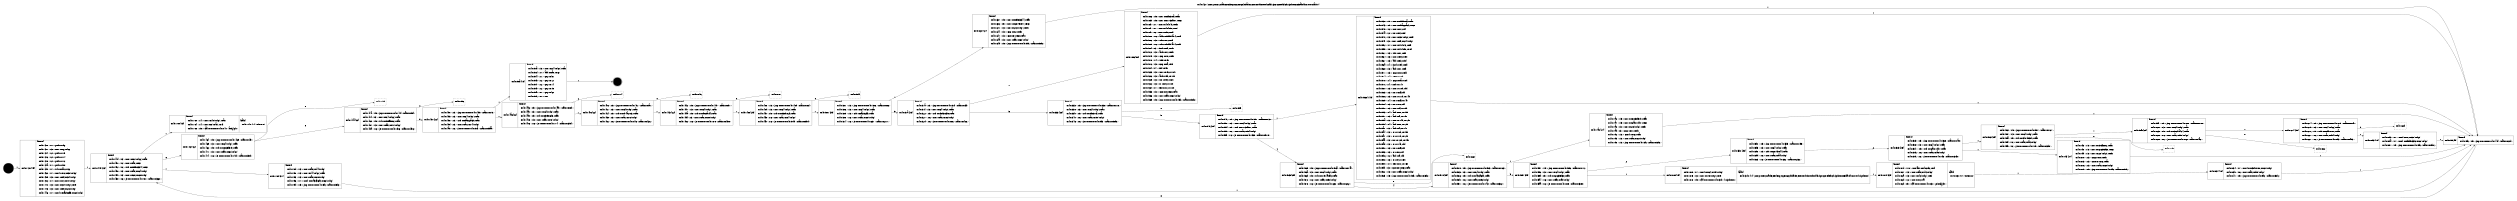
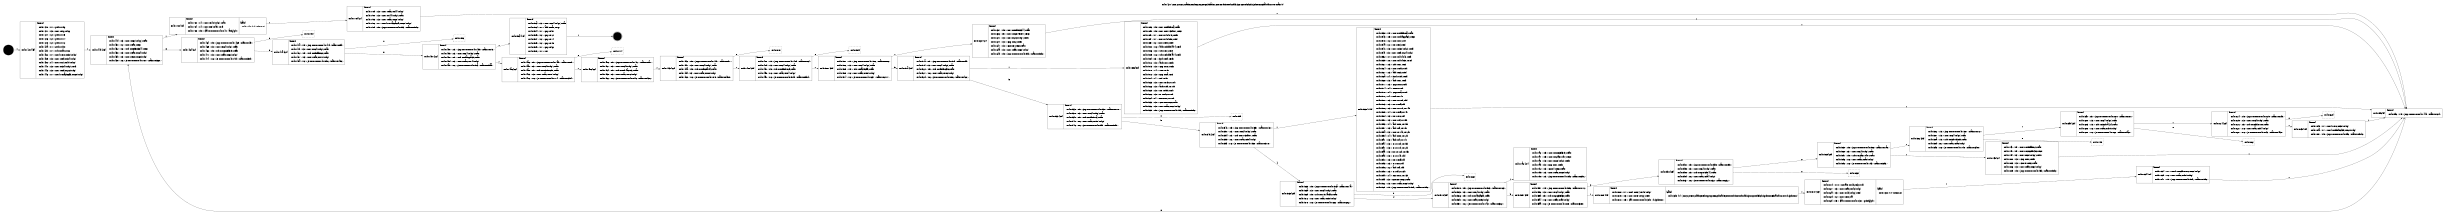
  digraph {
    label="0x401420 (/mnt/c/Users/mathe/Desktop/tcc/POCII/binaries/extr_Arduinotoolssdklwipsrccoredef.c_lwip_htons_Final-ollvm.out::main(0))"
    labelloc=t
    rankdir=LR
    node [shape=record]
    Entry [fillcolor=black height=0.3 shape=circle style=filled width=0.3]
    n2 [label="{\n     0x401420 [45]\l\n     | [instrs]\l\n     &nbsp;&nbsp;0x401420 \<+1\>: push %rbp\l\n     &nbsp;&nbsp;0x401421 \<+3\>: mov %rsp,%rbp\l\n     &nbsp;&nbsp;0x401424 \<+2\>: push %r15\l\n     &nbsp;&nbsp;0x401426 \<+2\>: push %r14\l\n     &nbsp;&nbsp;0x401428 \<+2\>: push %r12\l\n     &nbsp;&nbsp;0x40142a \<+1\>: push %rbx\l\n     &nbsp;&nbsp;0x40142b \<+7\>: sub $0xa0,%rsp\l\n     &nbsp;&nbsp;0x401432 \<+7\>: movl $0x0,-0x30(%rbp)\l\n     &nbsp;&nbsp;0x401439 \<+3\>: mov %edi,-0x34(%rbp)\l\n     &nbsp;&nbsp;0x40143c \<+4\>: mov %rsi,-0x40(%rbp)\l\n     &nbsp;&nbsp;0x401440 \<+3\>: mov -0x34(%rbp),%edi\l\n     &nbsp;&nbsp;0x401443 \<+3\>: mov %edi,-0x2c(%rbp)\l\n     &nbsp;&nbsp;0x401446 \<+7\>: movl $0xfa252ff9,-0x60(%rbp)\l\n  }"]
    n3 [label="{\n     0x40144d [23]\l\n     | [instrs]\l\n     &nbsp;&nbsp;0x40144d \<+3\>: mov -0x60(%rbp),%eax\l\n     &nbsp;&nbsp;0x401450 \<+2\>: mov %eax,%ecx\l\n     &nbsp;&nbsp;0x401452 \<+6\>: sub $0x85583344,%ecx\l\n     &nbsp;&nbsp;0x401458 \<+3\>: mov %eax,-0x64(%rbp)\l\n     &nbsp;&nbsp;0x40145b \<+3\>: mov %ecx,-0x68(%rbp)\l\n     &nbsp;&nbsp;0x40145e \<+6\>: je 0000000000401780 \<main+0x360\>\l\n  }"]
    n4 [label="{\n     0x401780 [13]\l\n     | [instrs]\l\n     &nbsp;&nbsp;0x401780 \<+4\>: mov -0x40(%rbp),%rax\l\n     &nbsp;&nbsp;0x401784 \<+4\>: mov 0x8(%rax),%rdi\l\n     &nbsp;&nbsp;0x401788 \<+5\>: call 0000000000401040 \<atoi@plt\>\l\n     | [calls]\l\n     &nbsp;&nbsp;0x401040 \{1\} (unknown)\l\n  }"]
    n5 [label="{\n     0x401464 [22]\l\n     | [instrs]\l\n     &nbsp;&nbsp;0x401464 \<+5\>: jmp 0000000000401469 \<main+0x49\>\l\n     &nbsp;&nbsp;0x401469 \<+3\>: mov -0x64(%rbp),%eax\l\n     &nbsp;&nbsp;0x40146c \<+5\>: sub $0x88c5d519,%eax\l\n     &nbsp;&nbsp;0x401471 \<+3\>: mov %eax,-0x6c(%rbp)\l\n     &nbsp;&nbsp;0x401474 \<+6\>: je 00000000004017bd \<main+0x39d\>\l\n  }"]
    n6 [label="{\n     0x40178d [21]\l\n     | [instrs]\l\n     &nbsp;&nbsp;0x40178d \<+3\>: mov %eax,-0x44(%rbp)\l\n     &nbsp;&nbsp;0x401790 \<+3\>: mov -0x44(%rbp),%eax\l\n     &nbsp;&nbsp;0x401793 \<+3\>: mov %eax,-0x28(%rbp)\l\n     &nbsp;&nbsp;0x401796 \<+7\>: movl $0x1a3ca6db,-0x60(%rbp)\l\n     &nbsp;&nbsp;0x40179d \<+5\>: jmp 00000000004019fc \<main+0x5dc\>\l\n  }"]
    n7 [label="{\n     0x4017bd\l\n  }" style=dashed]
    n8 [label="{\n     0x40147a [22]\l\n     | [instrs]\l\n     &nbsp;&nbsp;0x40147a \<+5\>: jmp 000000000040147f \<main+0x5f\>\l\n     &nbsp;&nbsp;0x40147f \<+3\>: mov -0x64(%rbp),%eax\l\n     &nbsp;&nbsp;0x401482 \<+5\>: sub $0x9eff8e02,%eax\l\n     &nbsp;&nbsp;0x401487 \<+3\>: mov %eax,-0x70(%rbp)\l\n     &nbsp;&nbsp;0x40148a \<+6\>: je 00000000004018b6 \<main+0x496\>\l\n  }"]
    n9 [label="{\n     0x4019fc [5]\l\n     | [instrs]\l\n     &nbsp;&nbsp;0x4019fc \<+5\>: jmp 000000000040144d \<main+0x2d\>\l\n  }"]
    n10 [label="{\n     0x4018b6\l\n  }" style=dashed]
    n11 [label="{\n     0x401490 [22]\l\n     | [instrs]\l\n     &nbsp;&nbsp;0x401490 \<+5\>: jmp 0000000000401495 \<main+0x75\>\l\n     &nbsp;&nbsp;0x401495 \<+3\>: mov -0x64(%rbp),%eax\l\n     &nbsp;&nbsp;0x401498 \<+5\>: sub $0xba6c2a6b,%eax\l\n     &nbsp;&nbsp;0x40149d \<+3\>: mov %eax,-0x74(%rbp)\l\n     &nbsp;&nbsp;0x4014a0 \<+6\>: je 00000000004019ca \<main+0x5aa\>\l\n  }"]
    Exit [fillcolor=black height=0.3 peripheries=2 shape=circle style=filled width=0.3]
    n13 [label="{\n     0x4019ca [19]\l\n     | [instrs]\l\n     &nbsp;&nbsp;0x4019ca \<+3\>: mov -0x24(%rbp),%eax\l\n     &nbsp;&nbsp;0x4019cd \<+7\>: add $0xa0,%rsp\l\n     &nbsp;&nbsp;0x4019d4 \<+1\>: pop %rbx\l\n     &nbsp;&nbsp;0x4019d5 \<+2\>: pop %r12\l\n     &nbsp;&nbsp;0x4019d7 \<+2\>: pop %r14\l\n     &nbsp;&nbsp;0x4019d9 \<+2\>: pop %r15\l\n     &nbsp;&nbsp;0x4019db \<+1\>: pop %rbp\l\n     &nbsp;&nbsp;0x4019dc \<+1\>: ret\l\n  }"]
    n14 [label="{\n     0x4014a6 [22]\l\n     | [instrs]\l\n     &nbsp;&nbsp;0x4014a6 \<+5\>: jmp 00000000004014ab \<main+0x8b\>\l\n     &nbsp;&nbsp;0x4014ab \<+3\>: mov -0x64(%rbp),%eax\l\n     &nbsp;&nbsp;0x4014ae \<+5\>: sub $0xc9e906d8,%eax\l\n     &nbsp;&nbsp;0x4014b3 \<+3\>: mov %eax,-0x78(%rbp)\l\n     &nbsp;&nbsp;0x4014b6 \<+6\>: je 0000000000401774 \<main+0x354\>\l\n  }"]
    n15 [label="{\n     0x40162d\l\n  }" style=dashed]
    n16 [label="{\n     0x401774\l\n  }" style=dashed]
    n17 [label="{\n     0x4014bc [22]\l\n     | [instrs]\l\n     &nbsp;&nbsp;0x4014bc \<+5\>: jmp 00000000004014c1 \<main+0xa1\>\l\n     &nbsp;&nbsp;0x4014c1 \<+3\>: mov -0x64(%rbp),%eax\l\n     &nbsp;&nbsp;0x4014c4 \<+5\>: sub $0xd74a2783,%eax\l\n     &nbsp;&nbsp;0x4014c9 \<+3\>: mov %eax,-0x7c(%rbp)\l\n     &nbsp;&nbsp;0x4014cc \<+6\>: je 0000000000401846 \<main+0x426\>\l\n  }"]
    n18 [label="{\n     0x4018d3 [19]\l\n     | [instrs]\l\n     &nbsp;&nbsp;0x4018d3 \<+7\>: movl $0x0,-0x30(%rbp)\l\n     &nbsp;&nbsp;0x4018da \<+7\>: movl $0xfed5cd35,-0x60(%rbp)\l\n     &nbsp;&nbsp;0x4018e1 \<+5\>: jmp 00000000004019fc \<main+0x5dc\>\l\n  }"]
-   n19 [label="{\n     0x401846\l\n  }" style=dashed]
    n20 [label="{\n     0x4014d2 [22]\l\n     | [instrs]\l\n     &nbsp;&nbsp;0x4014d2 \<+5\>: jmp 00000000004014d7 \<main+0xb7\>\l\n     &nbsp;&nbsp;0x4014d7 \<+3\>: mov -0x64(%rbp),%eax\l\n     &nbsp;&nbsp;0x4014da \<+5\>: sub $0xd9cea1f4,%eax\l\n     &nbsp;&nbsp;0x4014df \<+3\>: mov %eax,-0x80(%rbp)\l\n     &nbsp;&nbsp;0x4014e2 \<+6\>: je 000000000040187e \<main+0x45e\>\l\n  }"]
    n21 [label="{\n     0x401614 [25]\l\n     | [instrs]\l\n     &nbsp;&nbsp;0x401614 \<+5\>: jmp 0000000000401619 \<main+0x1f9\>\l\n     &nbsp;&nbsp;0x401619 \<+3\>: mov -0x64(%rbp),%eax\l\n     &nbsp;&nbsp;0x40161c \<+5\>: sub $0x6bf1e180,%eax\l\n     &nbsp;&nbsp;0x401621 \<+6\>: mov %eax,-0xb4(%rbp)\l\n     &nbsp;&nbsp;0x401627 \<+6\>: je 00000000004018d3 \<main+0x4b3\>\l\n  }"]
    n22 [label="{\n     0x40187e\l\n  }" style=dashed]
    n23 [label="{\n     0x4014e8 [25]\l\n     | [instrs]\l\n     &nbsp;&nbsp;0x4014e8 \<+5\>: jmp 00000000004014ed \<main+0xcd\>\l\n     &nbsp;&nbsp;0x4014ed \<+3\>: mov -0x64(%rbp),%eax\l\n     &nbsp;&nbsp;0x4014f0 \<+5\>: sub $0xe55d182f,%eax\l\n     &nbsp;&nbsp;0x4014f5 \<+6\>: mov %eax,-0x84(%rbp)\l\n     &nbsp;&nbsp;0x4014fb \<+6\>: je 00000000004019dd \<main+0x5bd\>\l\n  }"]
    n24 [label="{\n     0x4018c2\l\n  }" style=dashed]
    n25 [label="{\n     0x4019dd\l\n  }" style=dashed]
    n26 [label="{\n     0x401501 [25]\l\n     | [instrs]\l\n     &nbsp;&nbsp;0x401501 \<+5\>: jmp 0000000000401506 \<main+0xe6\>\l\n     &nbsp;&nbsp;0x401506 \<+3\>: mov -0x64(%rbp),%eax\l\n     &nbsp;&nbsp;0x401509 \<+5\>: sub $0xfa252ff9,%eax\l\n     &nbsp;&nbsp;0x40150e \<+6\>: mov %eax,-0x88(%rbp)\l\n     &nbsp;&nbsp;0x401514 \<+6\>: je 0000000000401637 \<main+0x217\>\l\n  }"]
    n27 [label="{\n     0x4015fb [25]\l\n     | [instrs]\l\n     &nbsp;&nbsp;0x4015fb \<+5\>: jmp 0000000000401600 \<main+0x1e0\>\l\n     &nbsp;&nbsp;0x401600 \<+3\>: mov -0x64(%rbp),%eax\l\n     &nbsp;&nbsp;0x401603 \<+5\>: sub $0x3cd7a424,%eax\l\n     &nbsp;&nbsp;0x401608 \<+6\>: mov %eax,-0xb0(%rbp)\l\n     &nbsp;&nbsp;0x40160e \<+6\>: je 00000000004018c2 \<main+0x4a2\>\l\n  }"]
    n28 [label="{\n     0x401637 [27]\l\n     | [instrs]\l\n     &nbsp;&nbsp;0x401637 \<+5\>: mov $0x85583344,%eax\l\n     &nbsp;&nbsp;0x40163c \<+5\>: mov $0x2875be44,%ecx\l\n     &nbsp;&nbsp;0x401641 \<+3\>: mov -0x2c(%rbp),%edx\l\n     &nbsp;&nbsp;0x401644 \<+3\>: cmp $0x2,%edx\l\n     &nbsp;&nbsp;0x401647 \<+3\>: cmovne %ecx,%eax\l\n     &nbsp;&nbsp;0x40164a \<+3\>: mov %eax,-0x60(%rbp)\l\n     &nbsp;&nbsp;0x40164d \<+5\>: jmp 00000000004019fc \<main+0x5dc\>\l\n  }"]
    n29 [label="{\n     0x40151a [25]\l\n     | [instrs]\l\n     &nbsp;&nbsp;0x40151a \<+5\>: jmp 000000000040151f \<main+0xff\>\l\n     &nbsp;&nbsp;0x40151f \<+3\>: mov -0x64(%rbp),%eax\l\n     &nbsp;&nbsp;0x401522 \<+5\>: sub $0xfed5cd35,%eax\l\n     &nbsp;&nbsp;0x401527 \<+6\>: mov %eax,-0x8c(%rbp)\l\n     &nbsp;&nbsp;0x40152d \<+6\>: je 00000000004018e6 \<main+0x4c6\>\l\n  }"]
    n30 [label="{\n     0x4017d8\l\n  }" style=dashed]
    n31 [label="{\n     0x4018e6 [88]\l\n     | [instrs]\l\n     &nbsp;&nbsp;0x4018e6 \<+5\>: mov $0x9fe50ca,%eax\l\n     &nbsp;&nbsp;0x4018eb \<+5\>: mov $0x17e3db07,%ecx\l\n     &nbsp;&nbsp;0x4018f0 \<+7\>: mov 0x40404c,%edx\l\n     &nbsp;&nbsp;0x4018f7 \<+7\>: mov 0x404050,%esi\l\n     &nbsp;&nbsp;0x4018fe \<+2\>: mov %edx,%edi\l\n     &nbsp;&nbsp;0x401900 \<+6\>: add $0xbdb94a74,%edi\l\n     &nbsp;&nbsp;0x401906 \<+3\>: sub $0x1,%edi\l\n     &nbsp;&nbsp;0x401909 \<+6\>: sub $0xbdb94a74,%edi\l\n     &nbsp;&nbsp;0x40190f \<+3\>: imul %edi,%edx\l\n     &nbsp;&nbsp;0x401912 \<+3\>: and $0x1,%edx\l\n     &nbsp;&nbsp;0x401915 \<+3\>: cmp $0x0,%edx\l\n     &nbsp;&nbsp;0x401918 \<+4\>: sete %r8b\l\n     &nbsp;&nbsp;0x40191c \<+3\>: cmp $0xa,%esi\l\n     &nbsp;&nbsp;0x40191f \<+4\>: setl %r9b\l\n     &nbsp;&nbsp;0x401923 \<+3\>: mov %r8b,%r10b\l\n     &nbsp;&nbsp;0x401926 \<+3\>: and %r9b,%r10b\l\n     &nbsp;&nbsp;0x401929 \<+3\>: xor %r9b,%r8b\l\n     &nbsp;&nbsp;0x40192c \<+3\>: or %r8b,%r10b\l\n     &nbsp;&nbsp;0x40192f \<+4\>: test $0x1,%r10b\l\n     &nbsp;&nbsp;0x401933 \<+3\>: cmovne %ecx,%eax\l\n     &nbsp;&nbsp;0x401936 \<+3\>: mov %eax,-0x60(%rbp)\l\n     &nbsp;&nbsp;0x401939 \<+5\>: jmp 00000000004019fc \<main+0x5dc\>\l\n  }"]
    n32 [label="{\n     0x401533 [25]\l\n     | [instrs]\l\n     &nbsp;&nbsp;0x401533 \<+5\>: jmp 0000000000401538 \<main+0x118\>\l\n     &nbsp;&nbsp;0x401538 \<+3\>: mov -0x64(%rbp),%eax\l\n     &nbsp;&nbsp;0x40153b \<+5\>: sub $0x9fe50ca,%eax\l\n     &nbsp;&nbsp;0x401540 \<+6\>: mov %eax,-0x90(%rbp)\l\n     &nbsp;&nbsp;0x401546 \<+6\>: je 00000000004019f5 \<main+0x5d5\>\l\n  }"]
    n33 [label="{\n     0x401834 [18]\l\n     | [instrs]\l\n     &nbsp;&nbsp;0x401834 \<+7\>: movl $0x6bf1e180,-0x60(%rbp)\l\n     &nbsp;&nbsp;0x40183b \<+6\>: mov %eax,-0xb8(%rbp)\l\n     &nbsp;&nbsp;0x401841 \<+5\>: jmp 00000000004019fc \<main+0x5dc\>\l\n  }"]
    n34 [label="{\n     0x4019f5\l\n  }" style=dashed]
    n35 [label="{\n     0x40154c [25]\l\n     | [instrs]\l\n     &nbsp;&nbsp;0x40154c \<+5\>: jmp 0000000000401551 \<main+0x131\>\l\n     &nbsp;&nbsp;0x401551 \<+3\>: mov -0x64(%rbp),%eax\l\n     &nbsp;&nbsp;0x401554 \<+5\>: sub $0x17e3db07,%eax\l\n     &nbsp;&nbsp;0x401559 \<+6\>: mov %eax,-0x94(%rbp)\l\n     &nbsp;&nbsp;0x40155f \<+6\>: je 000000000040193e \<main+0x51e\>\l\n  }"]
    n36 [label="{\n     0x40181d [23]\l\n     | [instrs]\l\n     &nbsp;&nbsp;0x40181d \<+10\>: movabs $0x4020f2,%rdi\l\n     &nbsp;&nbsp;0x401827 \<+3\>: mov %eax,-0x4c(%rbp)\l\n     &nbsp;&nbsp;0x40182a \<+3\>: mov -0x4c(%rbp),%esi\l\n     &nbsp;&nbsp;0x40182d \<+2\>: mov $0x0,%al\l\n     &nbsp;&nbsp;0x40182f \<+5\>: call 0000000000401030 \<printf@plt\>\l\n     | [calls]\l\n     &nbsp;&nbsp;0x401030 \{1\} (unknown)\l\n  }"]
    n37 [label="{\n     0x40193e [140]\l\n     | [instrs]\l\n     &nbsp;&nbsp;0x40193e \<+5\>: mov $0x9fe50ca,%eax\l\n     &nbsp;&nbsp;0x401943 \<+5\>: mov $0xba6c2a6b,%ecx\l\n     &nbsp;&nbsp;0x401948 \<+2\>: mov $0x1,%dl\l\n     &nbsp;&nbsp;0x40194a \<+2\>: xor %esi,%esi\l\n     &nbsp;&nbsp;0x40194c \<+3\>: mov -0x30(%rbp),%edi\l\n     &nbsp;&nbsp;0x40194f \<+3\>: mov %edi,-0x24(%rbp)\l\n     &nbsp;&nbsp;0x401952 \<+7\>: mov 0x40404c,%edi\l\n     &nbsp;&nbsp;0x401959 \<+8\>: mov 0x404050,%r8d\l\n     &nbsp;&nbsp;0x401961 \<+3\>: sub $0x1,%esi\l\n     &nbsp;&nbsp;0x401964 \<+3\>: mov %edi,%r9d\l\n     &nbsp;&nbsp;0x401967 \<+3\>: add %esi,%r9d\l\n     &nbsp;&nbsp;0x40196a \<+4\>: imul %r9d,%edi\l\n     &nbsp;&nbsp;0x40196e \<+3\>: and $0x1,%edi\l\n     &nbsp;&nbsp;0x401971 \<+3\>: cmp $0x0,%edi\l\n     &nbsp;&nbsp;0x401974 \<+4\>: sete %r10b\l\n     &nbsp;&nbsp;0x401978 \<+4\>: cmp $0xa,%r8d\l\n     &nbsp;&nbsp;0x40197c \<+4\>: setl %r11b\l\n     &nbsp;&nbsp;0x401980 \<+3\>: mov %r10b,%bl\l\n     &nbsp;&nbsp;0x401983 \<+3\>: xor $0xff,%bl\l\n     &nbsp;&nbsp;0x401986 \<+3\>: mov %r11b,%r14b\l\n     &nbsp;&nbsp;0x401989 \<+4\>: xor $0xff,%r14b\l\n     &nbsp;&nbsp;0x40198d \<+3\>: xor $0x0,%dl\l\n     &nbsp;&nbsp;0x401990 \<+3\>: mov %bl,%r15b\l\n     &nbsp;&nbsp;0x401993 \<+4\>: and $0x0,%r15b\l\n     &nbsp;&nbsp;0x401997 \<+3\>: and %dl,%r10b\l\n     &nbsp;&nbsp;0x40199a \<+3\>: mov %r14b,%r12b\l\n     &nbsp;&nbsp;0x40199d \<+4\>: and $0x0,%r12b\l\n     &nbsp;&nbsp;0x4019a1 \<+3\>: and %dl,%r11b\l\n     &nbsp;&nbsp;0x4019a4 \<+3\>: or %r10b,%r15b\l\n     &nbsp;&nbsp;0x4019a7 \<+3\>: or %r11b,%r12b\l\n     &nbsp;&nbsp;0x4019aa \<+3\>: xor %r12b,%r15b\l\n     &nbsp;&nbsp;0x4019ad \<+3\>: or %r14b,%bl\l\n     &nbsp;&nbsp;0x4019b0 \<+3\>: xor $0xff,%bl\l\n     &nbsp;&nbsp;0x4019b3 \<+3\>: or $0x0,%dl\l\n     &nbsp;&nbsp;0x4019b6 \<+2\>: and %dl,%bl\l\n     &nbsp;&nbsp;0x4019b8 \<+3\>: or %bl,%r15b\l\n     &nbsp;&nbsp;0x4019bb \<+4\>: test $0x1,%r15b\l\n     &nbsp;&nbsp;0x4019bf \<+3\>: cmovne %ecx,%eax\l\n     &nbsp;&nbsp;0x4019c2 \<+3\>: mov %eax,-0x60(%rbp)\l\n     &nbsp;&nbsp;0x4019c5 \<+5\>: jmp 00000000004019fc \<main+0x5dc\>\l\n  }"]
    n38 [label="{\n     0x401565 [25]\l\n     | [instrs]\l\n     &nbsp;&nbsp;0x401565 \<+5\>: jmp 000000000040156a \<main+0x14a\>\l\n     &nbsp;&nbsp;0x40156a \<+3\>: mov -0x64(%rbp),%eax\l\n     &nbsp;&nbsp;0x40156d \<+5\>: sub $0x1914ad5b,%eax\l\n     &nbsp;&nbsp;0x401572 \<+6\>: mov %eax,-0x98(%rbp)\l\n     &nbsp;&nbsp;0x401578 \<+6\>: je 00000000004016e2 \<main+0x2c2\>\l\n  }"]
    n39 [label="{\n     0x4015e2 [25]\l\n     | [instrs]\l\n     &nbsp;&nbsp;0x4015e2 \<+5\>: jmp 00000000004015e7 \<main+0x1c7\>\l\n     &nbsp;&nbsp;0x4015e7 \<+3\>: mov -0x64(%rbp),%eax\l\n     &nbsp;&nbsp;0x4015ea \<+5\>: sub $0x3b7de38b,%eax\l\n     &nbsp;&nbsp;0x4015ef \<+6\>: mov %eax,-0xac(%rbp)\l\n     &nbsp;&nbsp;0x4015f5 \<+6\>: je 00000000004017d8 \<main+0x3b8\>\l\n  }"]
    n40 [label="{\n     0x4016e2\l\n  }" style=dashed]
    n41 [label="{\n     0x40157e [25]\l\n     | [instrs]\l\n     &nbsp;&nbsp;0x40157e \<+5\>: jmp 0000000000401583 \<main+0x163\>\l\n     &nbsp;&nbsp;0x401583 \<+3\>: mov -0x64(%rbp),%eax\l\n     &nbsp;&nbsp;0x401586 \<+5\>: sub $0x1a3ca6db,%eax\l\n     &nbsp;&nbsp;0x40158b \<+6\>: mov %eax,-0x9c(%rbp)\l\n     &nbsp;&nbsp;0x401591 \<+6\>: je 00000000004017a2 \<main+0x382\>\l\n  }"]
    n42 [label="{\n     0x4017f3 [27]\l\n     | [instrs]\l\n     &nbsp;&nbsp;0x4017f3 \<+5\>: mov $0x9eff8e02,%eax\l\n     &nbsp;&nbsp;0x4017f8 \<+5\>: mov $0x26c95d3e,%ecx\l\n     &nbsp;&nbsp;0x4017fd \<+3\>: mov -0x28(%rbp),%edx\l\n     &nbsp;&nbsp;0x401800 \<+3\>: cmp $0x0,%edx\l\n     &nbsp;&nbsp;0x401803 \<+3\>: cmove %ecx,%eax\l\n     &nbsp;&nbsp;0x401806 \<+3\>: mov %eax,-0x60(%rbp)\l\n     &nbsp;&nbsp;0x401809 \<+5\>: jmp 00000000004019fc \<main+0x5dc\>\l\n  }"]
    n43 [label="{\n     0x4017a2 [27]\l\n     | [instrs]\l\n     &nbsp;&nbsp;0x4017a2 \<+5\>: mov $0x88c5d519,%eax\l\n     &nbsp;&nbsp;0x4017a7 \<+5\>: mov $0x2a311db7,%ecx\l\n     &nbsp;&nbsp;0x4017ac \<+3\>: mov -0x28(%rbp),%edx\l\n     &nbsp;&nbsp;0x4017af \<+3\>: cmp $0x1,%edx\l\n     &nbsp;&nbsp;0x4017b2 \<+3\>: cmovl %ecx,%eax\l\n     &nbsp;&nbsp;0x4017b5 \<+3\>: mov %eax,-0x60(%rbp)\l\n     &nbsp;&nbsp;0x4017b8 \<+5\>: jmp 00000000004019fc \<main+0x5dc\>\l\n  }"]
    n44 [label="{\n     0x401597 [25]\l\n     | [instrs]\l\n     &nbsp;&nbsp;0x401597 \<+5\>: jmp 000000000040159c \<main+0x17c\>\l\n     &nbsp;&nbsp;0x40159c \<+3\>: mov -0x64(%rbp),%eax\l\n     &nbsp;&nbsp;0x40159f \<+5\>: sub $0x26c95d3e,%eax\l\n     &nbsp;&nbsp;0x4015a4 \<+6\>: mov %eax,-0xa0(%rbp)\l\n     &nbsp;&nbsp;0x4015aa \<+6\>: je 000000000040180e \<main+0x3ee\>\l\n  }"]
    n45 [label="{\n     0x4015c9 [25]\l\n     | [instrs]\l\n     &nbsp;&nbsp;0x4015c9 \<+5\>: jmp 00000000004015ce \<main+0x1ae\>\l\n     &nbsp;&nbsp;0x4015ce \<+3\>: mov -0x64(%rbp),%eax\l\n     &nbsp;&nbsp;0x4015d1 \<+5\>: sub $0x2a311db7,%eax\l\n     &nbsp;&nbsp;0x4015d6 \<+6\>: mov %eax,-0xa8(%rbp)\l\n     &nbsp;&nbsp;0x4015dc \<+6\>: je 00000000004017f3 \<main+0x3d3\>\l\n  }"]
    n46 [label="{\n     0x4015b0 [25]\l\n     | [instrs]\l\n     &nbsp;&nbsp;0x4015b0 \<+5\>: jmp 00000000004015b5 \<main+0x195\>\l\n     &nbsp;&nbsp;0x4015b5 \<+3\>: mov -0x64(%rbp),%eax\l\n     &nbsp;&nbsp;0x4015b8 \<+5\>: sub $0x2875be44,%eax\l\n     &nbsp;&nbsp;0x4015bd \<+6\>: mov %eax,-0xa4(%rbp)\l\n     &nbsp;&nbsp;0x4015c3 \<+6\>: je 0000000000401652 \<main+0x232\>\l\n  }"]
    n47 [label="{\n     0x40180e [15]\l\n     | [instrs]\l\n     &nbsp;&nbsp;0x40180e \<+7\>: movl $0x64,-0x48(%rbp)\l\n     &nbsp;&nbsp;0x401815 \<+3\>: mov -0x48(%rbp),%edi\l\n     &nbsp;&nbsp;0x401818 \<+5\>: call 00000000004013d0 \<lwip_htons\>\l\n     | [calls]\l\n     &nbsp;&nbsp;0x4013d0 \{1\} (/mnt/c/Users/mathe/Desktop/tcc/POCII/binaries/extr_Arduinotoolssdklwipsrccoredef.c_lwip_htons_Final-ollvm.out::lwip_htons)\l\n  }"]
+   n48 [label="{\n     0x401652\l\n  }" style=dashed]
    Entry -> n2 [label=" 1"]
    n2 -> n3 [label=" 1"]
    n3 -> n4 [label=" 1"]
    n3 -> n5 [label=" 8"]
-   n3 -> n6 [label=" 1"]
+   n4 -> n6 [label=" 1"]
    n5 -> n7 [label=" 0"]
    n5 -> n8 [label=" 8"]
    n6 -> n9 [label=" 1"]
    n8 -> n10 [label=" 0"]
    n8 -> n11 [label=" 8"]
    n9 -> n3 [label=" 8"]
    n11 -> n13 [label=" 1"]
    n11 -> n14 [label=" 7"]
    n13 -> Exit [label=" 1"]
    n14 -> n16 [label=" 0"]
    n14 -> n17 [label=" 7"]
-   n17 -> n19 [label=" 0"]
    n17 -> n20 [label=" 7"]
    n18 -> n9 [label=" 1"]
    n20 -> n22 [label=" 0"]
    n20 -> n23 [label=" 7"]
    n21 -> n15 [label=" 0"]
    n21 -> n18 [label=" 1"]
    n23 -> n25 [label=" 0"]
    n23 -> n26 [label=" 7"]
    n26 -> n28 [label=" 1"]
    n26 -> n29 [label=" 5"]
    n27 -> n21 [label=" 1"]
    n27 -> n24 [label=" 0"]
    n28 -> n9 [label=" 1"]
    n29 -> n31 [label=" 1"]
    n29 -> n32 [label=" 5"]
    n31 -> n9 [label=" 1"]
    n32 -> n34 [label=" 0"]
    n32 -> n35 [label=" 5"]
    n33 -> n9 [label=" 1"]
    n35 -> n37 [label=" 1"]
    n35 -> n38 [label=" 4"]
    n36 -> n33 [label=" 1"]
    n37 -> n9 [label=" 1"]
    n38 -> n40 [label=" 0"]
    n38 -> n41 [label=" 4"]
    n39 -> n27 [label=" 1"]
    n39 -> n30 [label=" 0"]
    n41 -> n43 [label=" 1"]
    n41 -> n44 [label=" 3"]
    n42 -> n9 [label=" 1"]
-   n43 -> n9 [label=" 1"]
    n44 -> n46 [label=" 2"]
    n44 -> n47 [label=" 1"]
    n45 -> n39 [label=" 1"]
    n45 -> n42 [label=" 1"]
    n46 -> n45 [label=" 2"]
+   n46 -> n48 [label=" 0"]
    n47 -> n36 [label=" 1"]
  }
